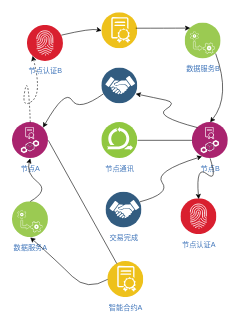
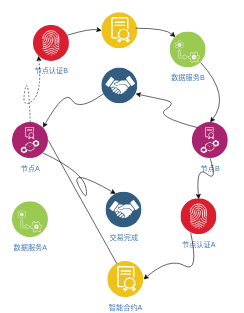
  <mxCell id="0" />
  <mxCell id="1" parent="0" />
- <mxCell id="2" value="节点通讯" style="aspect=fixed;perimeter=ellipsePerimeter;html=1;align=center;shadow=0;dashed=0;fontColor=#4277BB;labelBackgroundColor=#ffffff;fontSize=12;spacingTop=3;image;image=img/lib/ibm/blockchain/communication.svg;" vertex="1" parent="1"><mxGeometry x="169" y="203" width="60" height="60" as="geometry" /></mxCell>
  <mxCell id="3" value="节点A" style="aspect=fixed;perimeter=ellipsePerimeter;html=1;align=center;shadow=0;dashed=0;fontColor=#4277BB;labelBackgroundColor=#ffffff;fontSize=12;spacingTop=3;image;image=img/lib/ibm/blockchain/node.svg;" vertex="1" parent="1"><mxGeometry x="20" y="203" width="60" height="60" as="geometry" /></mxCell>
  <mxCell id="4" value="节点B" style="aspect=fixed;perimeter=ellipsePerimeter;html=1;align=center;shadow=0;dashed=0;fontColor=#4277BB;labelBackgroundColor=#ffffff;fontSize=12;spacingTop=3;image;image=img/lib/ibm/blockchain/node.svg;" vertex="1" parent="1"><mxGeometry x="320" y="203" width="60" height="60" as="geometry" /></mxCell>
  <mxCell id="5" value="交易完成" style="aspect=fixed;perimeter=ellipsePerimeter;html=1;align=center;shadow=0;dashed=0;fontColor=#4277BB;labelBackgroundColor=#ffffff;fontSize=12;spacingTop=3;image;image=img/lib/ibm/blockchain/membership_services_provider_api.svg;" vertex="1" parent="1"><mxGeometry x="176" y="319" width="60" height="60" as="geometry" /></mxCell>
  <mxCell id="6" value="节点认证A" style="aspect=fixed;perimeter=ellipsePerimeter;html=1;align=center;shadow=0;dashed=0;fontColor=#4277BB;labelBackgroundColor=#ffffff;fontSize=12;spacingTop=3;image;image=img/lib/ibm/blockchain/identity_access_manager.svg;" vertex="1" parent="1"><mxGeometry x="301" y="330" width="60" height="60" as="geometry" /></mxCell>
  <mxCell id="7" value="数据服务A" style="aspect=fixed;perimeter=ellipsePerimeter;html=1;align=center;shadow=0;dashed=0;fontColor=#4277BB;labelBackgroundColor=#ffffff;fontSize=12;spacingTop=3;image;image=img/lib/ibm/blockchain/services.svg;" vertex="1" parent="1"><mxGeometry x="20" y="335" width="60" height="60" as="geometry" /></mxCell>
- <mxCell id="8" value="节点认证B" style="aspect=fixed;perimeter=ellipsePerimeter;html=1;align=center;shadow=0;dashed=0;fontColor=#4277BB;labelBackgroundColor=#ffffff;fontSize=12;spacingTop=3;image;image=img/lib/ibm/blockchain/identity_access_manager.svg;" vertex="1" parent="1"><mxGeometry x="45" y="41" width="60" height="60" as="geometry" /></mxCell>
- <mxCell id="9" value="数据服务B" style="aspect=fixed;perimeter=ellipsePerimeter;html=1;align=center;shadow=0;dashed=0;fontColor=#4277BB;labelBackgroundColor=#ffffff;fontSize=12;spacingTop=3;image;image=img/lib/ibm/blockchain/services.svg;" vertex="1" parent="1"><mxGeometry x="308" y="37" width="60" height="60" as="geometry" /></mxCell>
+ <mxCell id="8" value="节点认证B" style="aspect=fixed;perimeter=ellipsePerimeter;html=1;align=center;shadow=0;dashed=0;fontColor=#4277BB;labelBackgroundColor=#ffffff;fontSize=12;spacingTop=3;image;image=img/lib/ibm/blockchain/identity_access_manager.svg;" vertex="1" parent="1"><mxGeometry x="55" y="41" width="60" height="60" as="geometry" /></mxCell>
+ <mxCell id="9" value="数据服务B" style="aspect=fixed;perimeter=ellipsePerimeter;html=1;align=center;shadow=0;dashed=0;fontColor=#4277BB;labelBackgroundColor=#ffffff;fontSize=12;spacingTop=3;image;image=img/lib/ibm/blockchain/services.svg;" vertex="1" parent="1"><mxGeometry x="283" y="52" width="60" height="60" as="geometry" /></mxCell>
  <mxCell id="10" value="智能合约A" style="aspect=fixed;perimeter=ellipsePerimeter;html=1;align=center;shadow=0;dashed=0;fontColor=#4277BB;labelBackgroundColor=#ffffff;fontSize=12;spacingTop=3;image;image=img/lib/ibm/blockchain/smart_contract.svg;" vertex="1" parent="1"><mxGeometry x="179" y="435" width="60" height="60" as="geometry" /></mxCell>
  <mxCell id="11" value="" style="endArrow=none;html=1;exitX=1;exitY=0.5;exitDx=0;exitDy=0;" edge="1" parent="1" source="3" target="10"><mxGeometry width="50" height="50" relative="1" as="geometry"><mxPoint x="96" y="269" as="sourcePoint" /><mxPoint x="146" y="219" as="targetPoint" /></mxGeometry></mxCell>
- <mxCell id="12" value="" style="endArrow=none;html=1;exitX=1;exitY=0.5;exitDx=0;exitDy=0;entryX=0;entryY=0.5;entryDx=0;entryDy=0;" edge="1" parent="1" source="2" target="4"><mxGeometry width="50" height="50" relative="1" as="geometry"><mxPoint x="224" y="268" as="sourcePoint" /><mxPoint x="274" y="218" as="targetPoint" /></mxGeometry></mxCell>
  <mxCell id="13" value="" style="aspect=fixed;perimeter=ellipsePerimeter;html=1;align=center;shadow=0;dashed=0;fontColor=#4277BB;labelBackgroundColor=#ffffff;fontSize=12;spacingTop=3;image;image=img/lib/ibm/blockchain/smart_contract.svg;" vertex="1" parent="1"><mxGeometry x="169" y="20" width="60" height="60" as="geometry" /></mxCell>
  <mxCell id="14" value="" style="curved=1;endArrow=classic;html=1;entryX=0;entryY=1;entryDx=0;entryDy=0;exitX=0.5;exitY=0;exitDx=0;exitDy=0;dashed=1;" edge="1" parent="1" source="3" target="8"><mxGeometry width="50" height="50" relative="1" as="geometry"><mxPoint x="60" y="195" as="sourcePoint" /><mxPoint x="60" y="91" as="targetPoint" /><Array as="points"><mxPoint x="47" y="119" /><mxPoint x="35" y="181" /><mxPoint x="70" y="155" /></Array></mxGeometry></mxCell>
  <mxCell id="15" value="" style="curved=1;endArrow=classic;html=1;exitX=1;exitY=0.25;exitDx=0;exitDy=0;entryX=0;entryY=0.5;entryDx=0;entryDy=0;" edge="1" parent="1" source="8" target="13"><mxGeometry width="50" height="50" relative="1" as="geometry"><mxPoint x="121" y="115" as="sourcePoint" /><mxPoint x="171" y="65" as="targetPoint" /><Array as="points"><mxPoint x="151" y="46" /></Array></mxGeometry></mxCell>
  <mxCell id="16" value="" style="curved=1;endArrow=classic;html=1;entryX=0;entryY=0;entryDx=0;entryDy=0;" edge="1" parent="1" target="9"><mxGeometry width="50" height="50" relative="1" as="geometry"><mxPoint x="226" y="46" as="sourcePoint" /><mxPoint x="276" y="-4" as="targetPoint" /><Array as="points"><mxPoint x="276" y="46" /></Array></mxGeometry></mxCell>
  <mxCell id="17" value="" style="curved=1;endArrow=classic;html=1;entryX=0.5;entryY=0;entryDx=0;entryDy=0;exitX=1;exitY=1;exitDx=0;exitDy=0;" edge="1" parent="1" source="9" target="4"><mxGeometry width="50" height="50" relative="1" as="geometry"><mxPoint x="372" y="168" as="sourcePoint" /><mxPoint x="305" y="140" as="targetPoint" /><Array as="points"><mxPoint x="385" y="159" /></Array></mxGeometry></mxCell>
  <mxCell id="18" value="" style="aspect=fixed;perimeter=ellipsePerimeter;html=1;align=center;shadow=0;dashed=0;fontColor=#4277BB;labelBackgroundColor=#ffffff;fontSize=12;spacingTop=3;image;image=img/lib/ibm/blockchain/membership_services_provider_api.svg;" vertex="1" parent="1"><mxGeometry x="169" y="112" width="60" height="60" as="geometry" /></mxCell>
  <mxCell id="19" value="" style="curved=1;endArrow=classic;html=1;entryX=1;entryY=0.75;entryDx=0;entryDy=0;exitX=0;exitY=0;exitDx=0;exitDy=0;" edge="1" parent="1" source="4" target="18"><mxGeometry width="50" height="50" relative="1" as="geometry"><mxPoint x="251" y="198" as="sourcePoint" /><mxPoint x="301" y="148" as="targetPoint" /><Array as="points"><mxPoint x="257" y="193" /><mxPoint x="295" y="170" /><mxPoint x="257" y="162" /></Array></mxGeometry></mxCell>
  <mxCell id="20" value="" style="curved=1;endArrow=classic;html=1;entryX=1;entryY=0;entryDx=0;entryDy=0;exitX=0;exitY=0.75;exitDx=0;exitDy=0;" edge="1" parent="1" source="18" target="3"><mxGeometry width="50" height="50" relative="1" as="geometry"><mxPoint x="108" y="197" as="sourcePoint" /><mxPoint x="158" y="147" as="targetPoint" /><Array as="points"><mxPoint x="131" y="185" /><mxPoint x="108" y="147" /></Array></mxGeometry></mxCell>
  <mxCell id="21" value="" style="curved=1;endArrow=classic;html=1;exitX=0.5;exitY=1;exitDx=0;exitDy=0;" edge="1" parent="1" source="4"><mxGeometry width="50" height="50" relative="1" as="geometry"><mxPoint x="326" y="324" as="sourcePoint" /><mxPoint x="331" y="331" as="targetPoint" /><Array as="points"><mxPoint x="363" y="304" /><mxPoint x="326" y="274" /></Array></mxGeometry></mxCell>
- <mxCell id="23" value="" style="curved=1;endArrow=classic;html=1;entryX=0.5;entryY=1;entryDx=0;entryDy=0;exitX=0;exitY=0.5;exitDx=0;exitDy=0;" edge="1" parent="1" source="10" target="7"><mxGeometry width="50" height="50" relative="1" as="geometry"><mxPoint x="95" y="485" as="sourcePoint" /><mxPoint x="145" y="435" as="targetPoint" /><Array as="points"><mxPoint x="145" y="485" /><mxPoint x="95" y="435" /></Array></mxGeometry></mxCell>
- <mxCell id="24" value="" style="curved=1;endArrow=classic;html=1;exitX=0.5;exitY=0;exitDx=0;exitDy=0;entryX=0.5;entryY=1;entryDx=0;entryDy=0;" edge="1" parent="1" source="7" target="3"><mxGeometry width="50" height="50" relative="1" as="geometry"><mxPoint x="31" y="317" as="sourcePoint" /><mxPoint x="81" y="267" as="targetPoint" /><Array as="points"><mxPoint x="81" y="317" /><mxPoint x="43" y="288" /></Array></mxGeometry></mxCell>
- <mxCell id="26" value="" style="curved=1;endArrow=classic;html=1;entryX=0.25;entryY=1;entryDx=0;entryDy=0;exitX=1;exitY=0.25;exitDx=0;exitDy=0;" edge="1" parent="1" source="5" target="4"><mxGeometry width="50" height="50" relative="1" as="geometry"><mxPoint x="234" y="356" as="sourcePoint" /><mxPoint x="284" y="306" as="targetPoint" /><Array as="points"><mxPoint x="284" y="322" /><mxPoint x="256" y="285" /></Array></mxGeometry></mxCell>
+ <mxCell id="22" value="" style="curved=1;endArrow=classic;html=1;exitX=0.25;exitY=1;exitDx=0;exitDy=0;entryX=1;entryY=0.5;entryDx=0;entryDy=0;" edge="1" parent="1" source="6" target="10"><mxGeometry width="50" height="50" relative="1" as="geometry"><mxPoint x="282" y="478" as="sourcePoint" /><mxPoint x="332" y="428" as="targetPoint" /><Array as="points"><mxPoint x="332" y="456" /><mxPoint x="282" y="428" /></Array></mxGeometry></mxCell>
+ <mxCell id="25" value="" style="curved=1;endArrow=classic;html=1;exitX=1;exitY=1;exitDx=0;exitDy=0;entryX=0.25;entryY=0;entryDx=0;entryDy=0;" edge="1" parent="1" source="3" target="5"><mxGeometry width="50" height="50" relative="1" as="geometry"><mxPoint x="114" y="349" as="sourcePoint" /><mxPoint x="164" y="299" as="targetPoint" /><Array as="points"><mxPoint x="139" y="286" /><mxPoint x="147" y="340" /><mxPoint x="114" y="277" /></Array></mxGeometry></mxCell>
